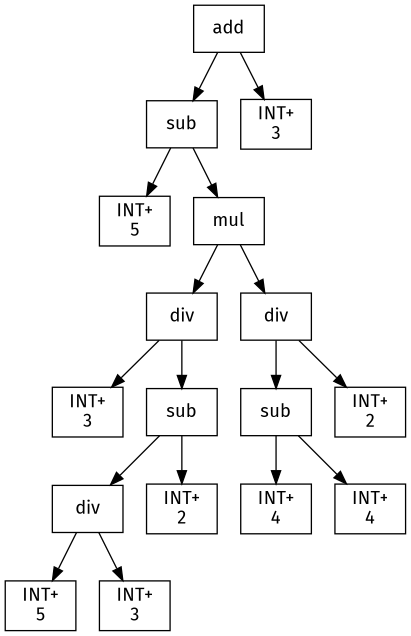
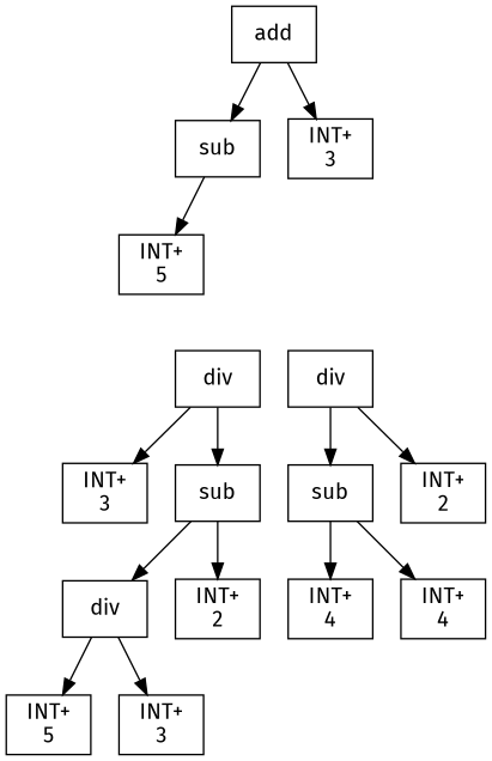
  digraph {
    fontname="Fira Sans"
    node [shape=box fontname="Fira Sans"]
    edge [fontname="Fira Sans"]
    n1 [label=add]
    n2 [label=sub]
    n3 [label="INT+\n3"]
    n4 [label="INT+\n5"]
-   n5 [label=mul]
    n6 [label=div]
    n7 [label=div]
    n8 [label="INT+\n3"]
    n9 [label=sub]
    n10 [label=div]
    n11 [label="INT+\n2"]
    n12 [label="INT+\n5"]
    n13 [label="INT+\n3"]
    n14 [label=sub]
    n15 [label="INT+\n2"]
    n16 [label="INT+\n4"]
    n17 [label="INT+\n4"]
    n1 -> n2
    n1 -> n3
    n2 -> n4
-   n2 -> n5
-   n5 -> n6
-   n5 -> n7
    n6 -> n8
    n6 -> n9
    n7 -> n14
    n7 -> n15
    n9 -> n10
    n9 -> n11
    n10 -> n12
    n10 -> n13
    n14 -> n16
    n14 -> n17
  }
